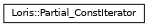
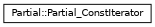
  digraph {
    rankdir=LR
-   n1 [color=black fillcolor=white fontname=Helvetica fontsize=10 height=0.2 label="Loris::Partial_ConstIterator" shape=record style=filled width=0.4]
+   n1 [color=black fillcolor=white fontname=Helvetica fontsize=10 height=0.2 label="Partial::Partial_ConstIterator" shape=record style=filled width=0.4]
  }
